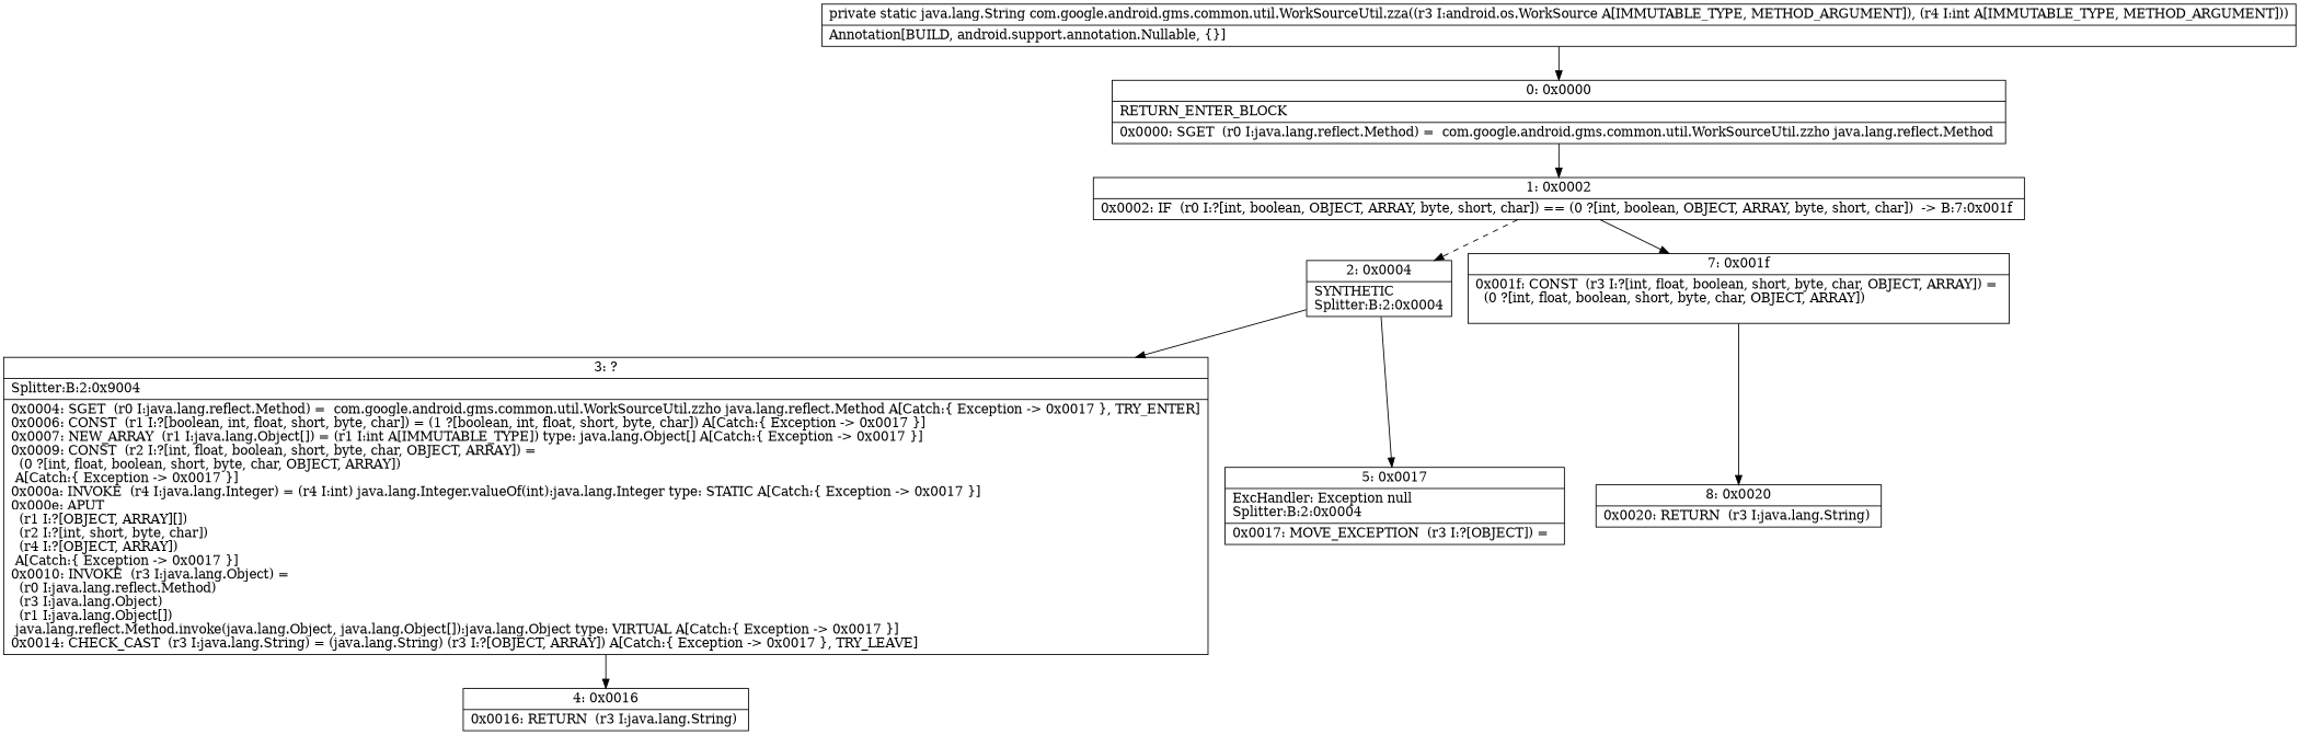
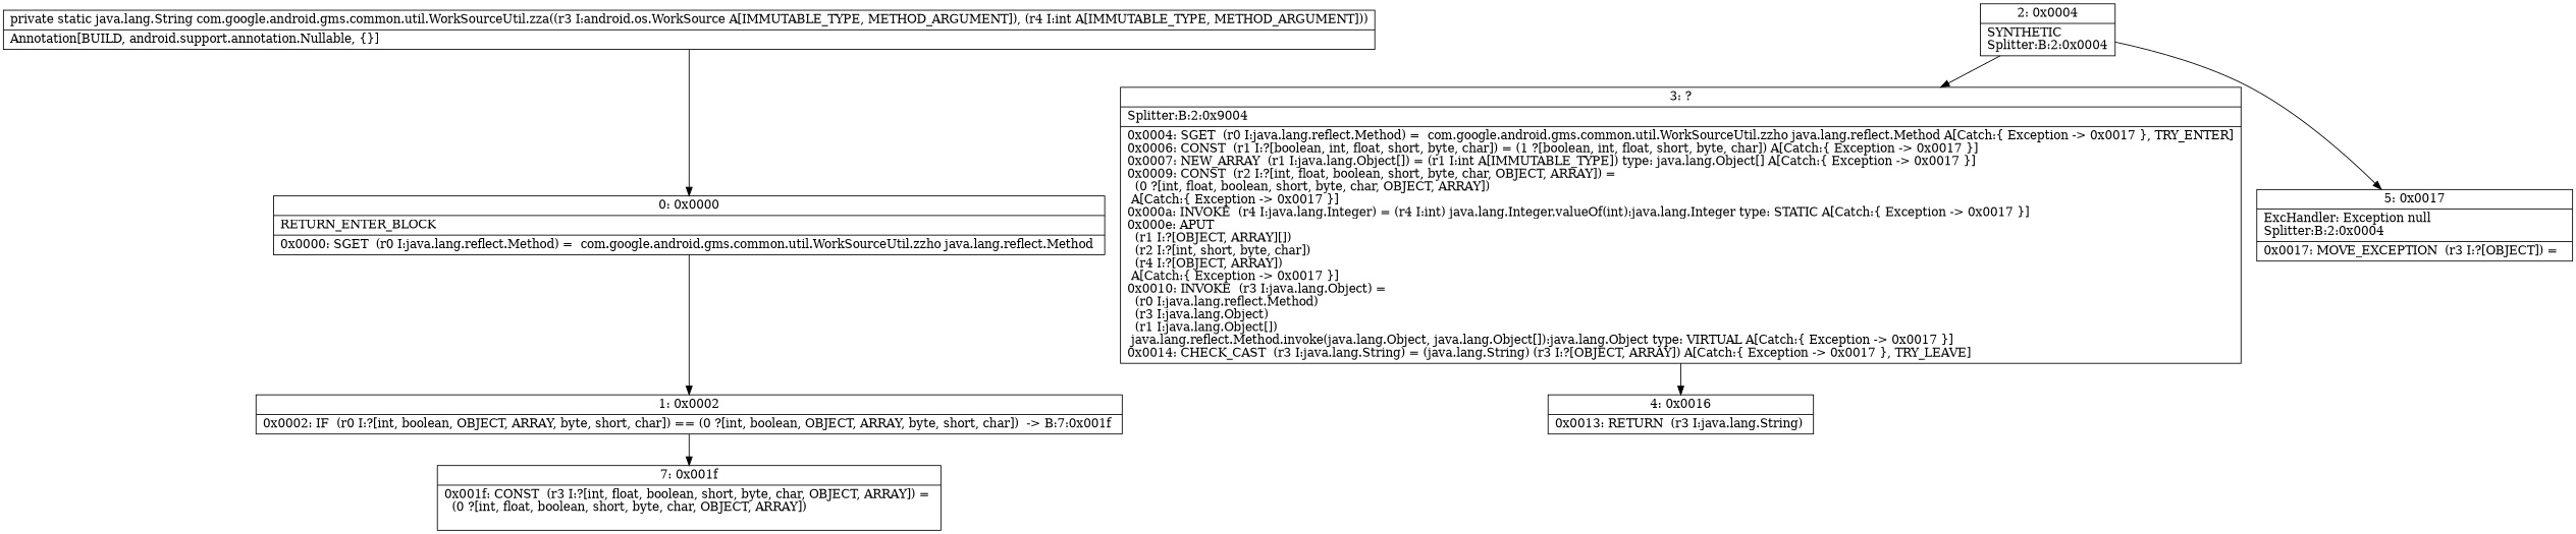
  digraph {
    node [shape=record]
    n1 [label="{0\:\ 0x0000|RETURN_ENTER_BLOCK\l|0x0000: SGET  (r0 I:java.lang.reflect.Method) =  com.google.android.gms.common.util.WorkSourceUtil.zzho java.lang.reflect.Method \l}"]
    n2 [label="{1\:\ 0x0002|0x0002: IF  (r0 I:?[int, boolean, OBJECT, ARRAY, byte, short, char]) == (0 ?[int, boolean, OBJECT, ARRAY, byte, short, char])  \-\> B:7:0x001f \l}"]
    n3 [label="{2\:\ 0x0004|SYNTHETIC\lSplitter:B:2:0x0004\l}"]
    n4 [label="{7\:\ 0x001f|0x001f: CONST  (r3 I:?[int, float, boolean, short, byte, char, OBJECT, ARRAY]) = \l  (0 ?[int, float, boolean, short, byte, char, OBJECT, ARRAY])\l \l}"]
    n5 [label="{3\:\ ?|Splitter:B:2:0x9004\l|0x0004: SGET  (r0 I:java.lang.reflect.Method) =  com.google.android.gms.common.util.WorkSourceUtil.zzho java.lang.reflect.Method A[Catch:\{ Exception \-\> 0x0017 \}, TRY_ENTER]\l0x0006: CONST  (r1 I:?[boolean, int, float, short, byte, char]) = (1 ?[boolean, int, float, short, byte, char]) A[Catch:\{ Exception \-\> 0x0017 \}]\l0x0007: NEW_ARRAY  (r1 I:java.lang.Object[]) = (r1 I:int A[IMMUTABLE_TYPE]) type: java.lang.Object[] A[Catch:\{ Exception \-\> 0x0017 \}]\l0x0009: CONST  (r2 I:?[int, float, boolean, short, byte, char, OBJECT, ARRAY]) = \l  (0 ?[int, float, boolean, short, byte, char, OBJECT, ARRAY])\l A[Catch:\{ Exception \-\> 0x0017 \}]\l0x000a: INVOKE  (r4 I:java.lang.Integer) = (r4 I:int) java.lang.Integer.valueOf(int):java.lang.Integer type: STATIC A[Catch:\{ Exception \-\> 0x0017 \}]\l0x000e: APUT  \l  (r1 I:?[OBJECT, ARRAY][])\l  (r2 I:?[int, short, byte, char])\l  (r4 I:?[OBJECT, ARRAY])\l A[Catch:\{ Exception \-\> 0x0017 \}]\l0x0010: INVOKE  (r3 I:java.lang.Object) = \l  (r0 I:java.lang.reflect.Method)\l  (r3 I:java.lang.Object)\l  (r1 I:java.lang.Object[])\l java.lang.reflect.Method.invoke(java.lang.Object, java.lang.Object[]):java.lang.Object type: VIRTUAL A[Catch:\{ Exception \-\> 0x0017 \}]\l0x0014: CHECK_CAST  (r3 I:java.lang.String) = (java.lang.String) (r3 I:?[OBJECT, ARRAY]) A[Catch:\{ Exception \-\> 0x0017 \}, TRY_LEAVE]\l}"]
    n6 [label="{5\:\ 0x0017|ExcHandler: Exception null\lSplitter:B:2:0x0004\l|0x0017: MOVE_EXCEPTION  (r3 I:?[OBJECT]) =  \l}"]
-   n7 [label="{8\:\ 0x0020|0x0020: RETURN  (r3 I:java.lang.String) \l}"]
-   n8 [label="{4\:\ 0x0016|0x0016: RETURN  (r3 I:java.lang.String) \l}"]
+   n8 [label="{4\:\ 0x0016|0x0013: RETURN  (r3 I:java.lang.String) \l}"]
    n9 [label="{private static java.lang.String com.google.android.gms.common.util.WorkSourceUtil.zza((r3 I:android.os.WorkSource A[IMMUTABLE_TYPE, METHOD_ARGUMENT]), (r4 I:int A[IMMUTABLE_TYPE, METHOD_ARGUMENT]))  | Annotation[BUILD, android.support.annotation.Nullable, \{\}]\l}"]
    n1 -> n2
-   n2 -> n3 [style=dashed]
    n2 -> n4
    n3 -> n5
    n3 -> n6
-   n4 -> n7
    n5 -> n8
    n9 -> n1
  }
